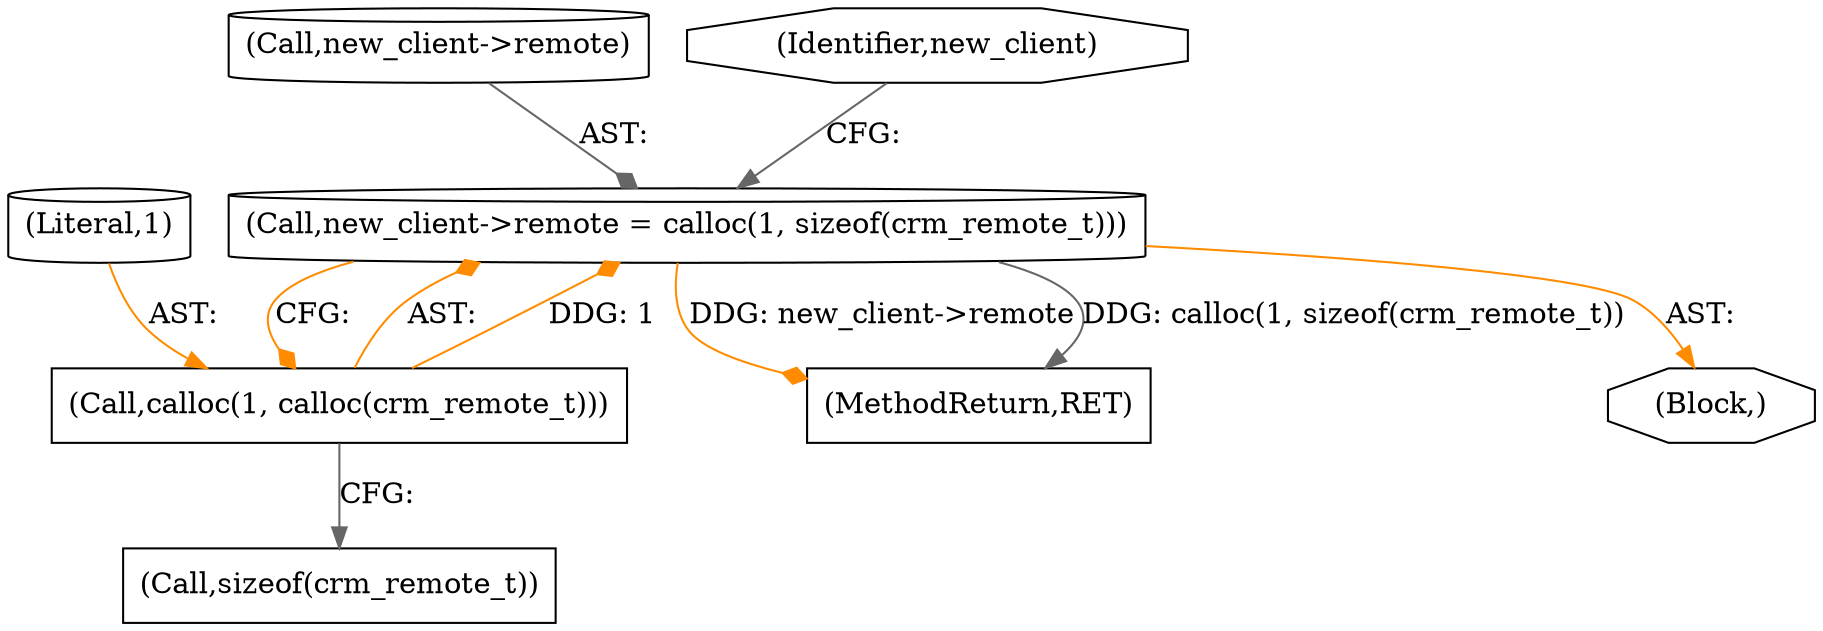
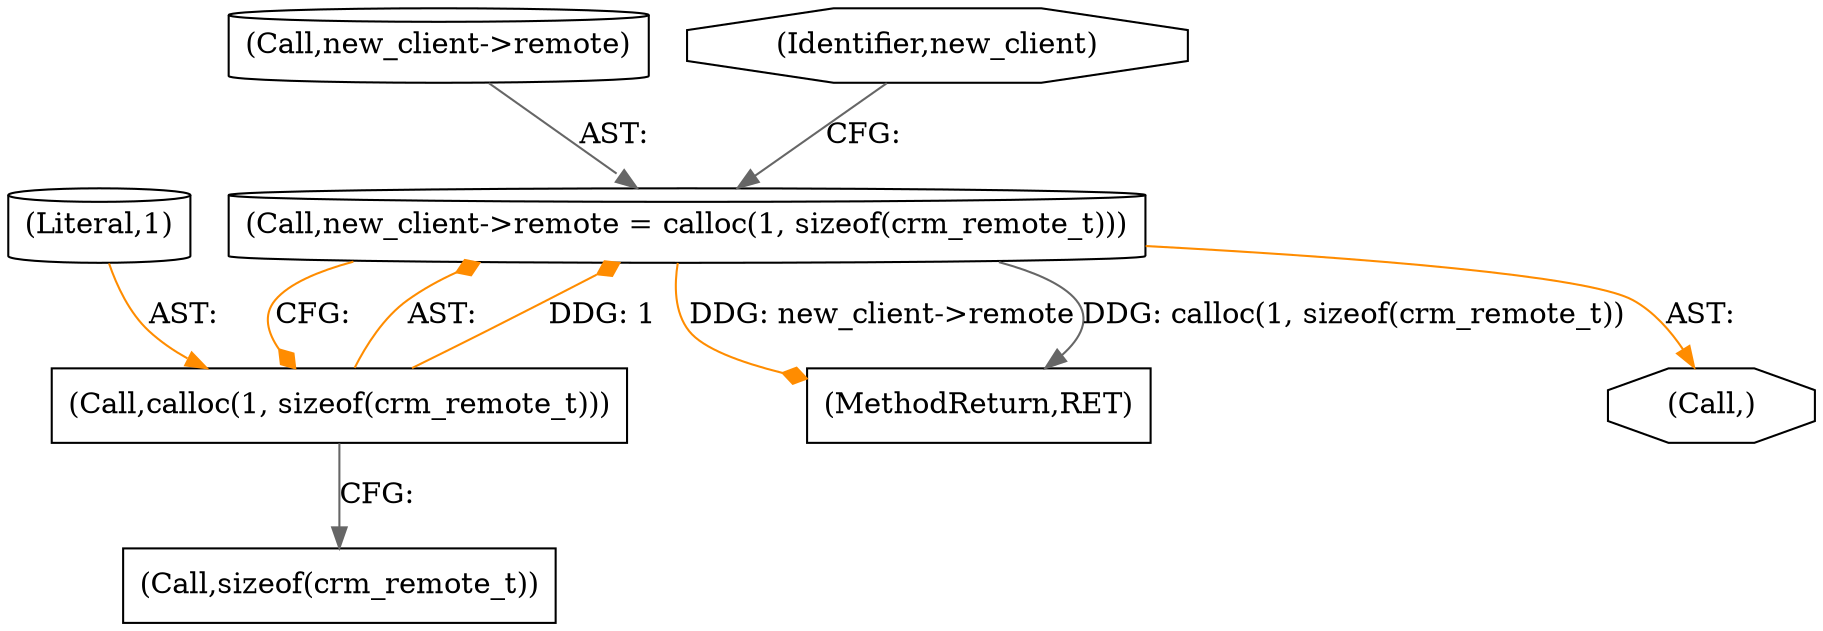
  digraph {
    node [shape=cylinder]
    edge [arrowhead=diamond color=darkorange]
    n1 [label="(Call,new_client->remote = calloc(1, sizeof(crm_remote_t)))"]
-   n2 [label="(Call,calloc(1, calloc(crm_remote_t)))" shape=box]
+   n2 [label="(Call,calloc(1, sizeof(crm_remote_t)))" shape=box]
    n3 [label="(MethodReturn,RET)" shape=box]
-   n4 [label="(Block,)" shape=octagon]
+   n4 [label="(Call,)" shape=octagon]
    n5 [label="(Call,sizeof(crm_remote_t))" shape=box]
    n6 [label="(Call,new_client->remote)"]
    n7 [label="(Literal,1)"]
    n8 [label="(Identifier,new_client)" shape=octagon]
    n1 -> n2 [label="CFG: "]
    n1 -> n3 [label="DDG: new_client->remote"]
    n1 -> n3 [arrowhead=normal color=gray40 label="DDG: calloc(1, sizeof(crm_remote_t))"]
    n1 -> n4 [arrowhead=normal label="AST: "]
    n2 -> n1 [label="AST: "]
    n2 -> n1 [label="DDG: 1"]
    n2 -> n5 [arrowhead=normal color=gray40 label="CFG: "]
-   n6 -> n1 [color=gray40 label="AST: "]
+   n6 -> n1 [arrowhead=normal color=gray40 label="AST: "]
    n7 -> n2 [arrowhead=normal label="AST: "]
    n8 -> n1 [arrowhead=normal color=gray40 label="CFG: "]
  }
